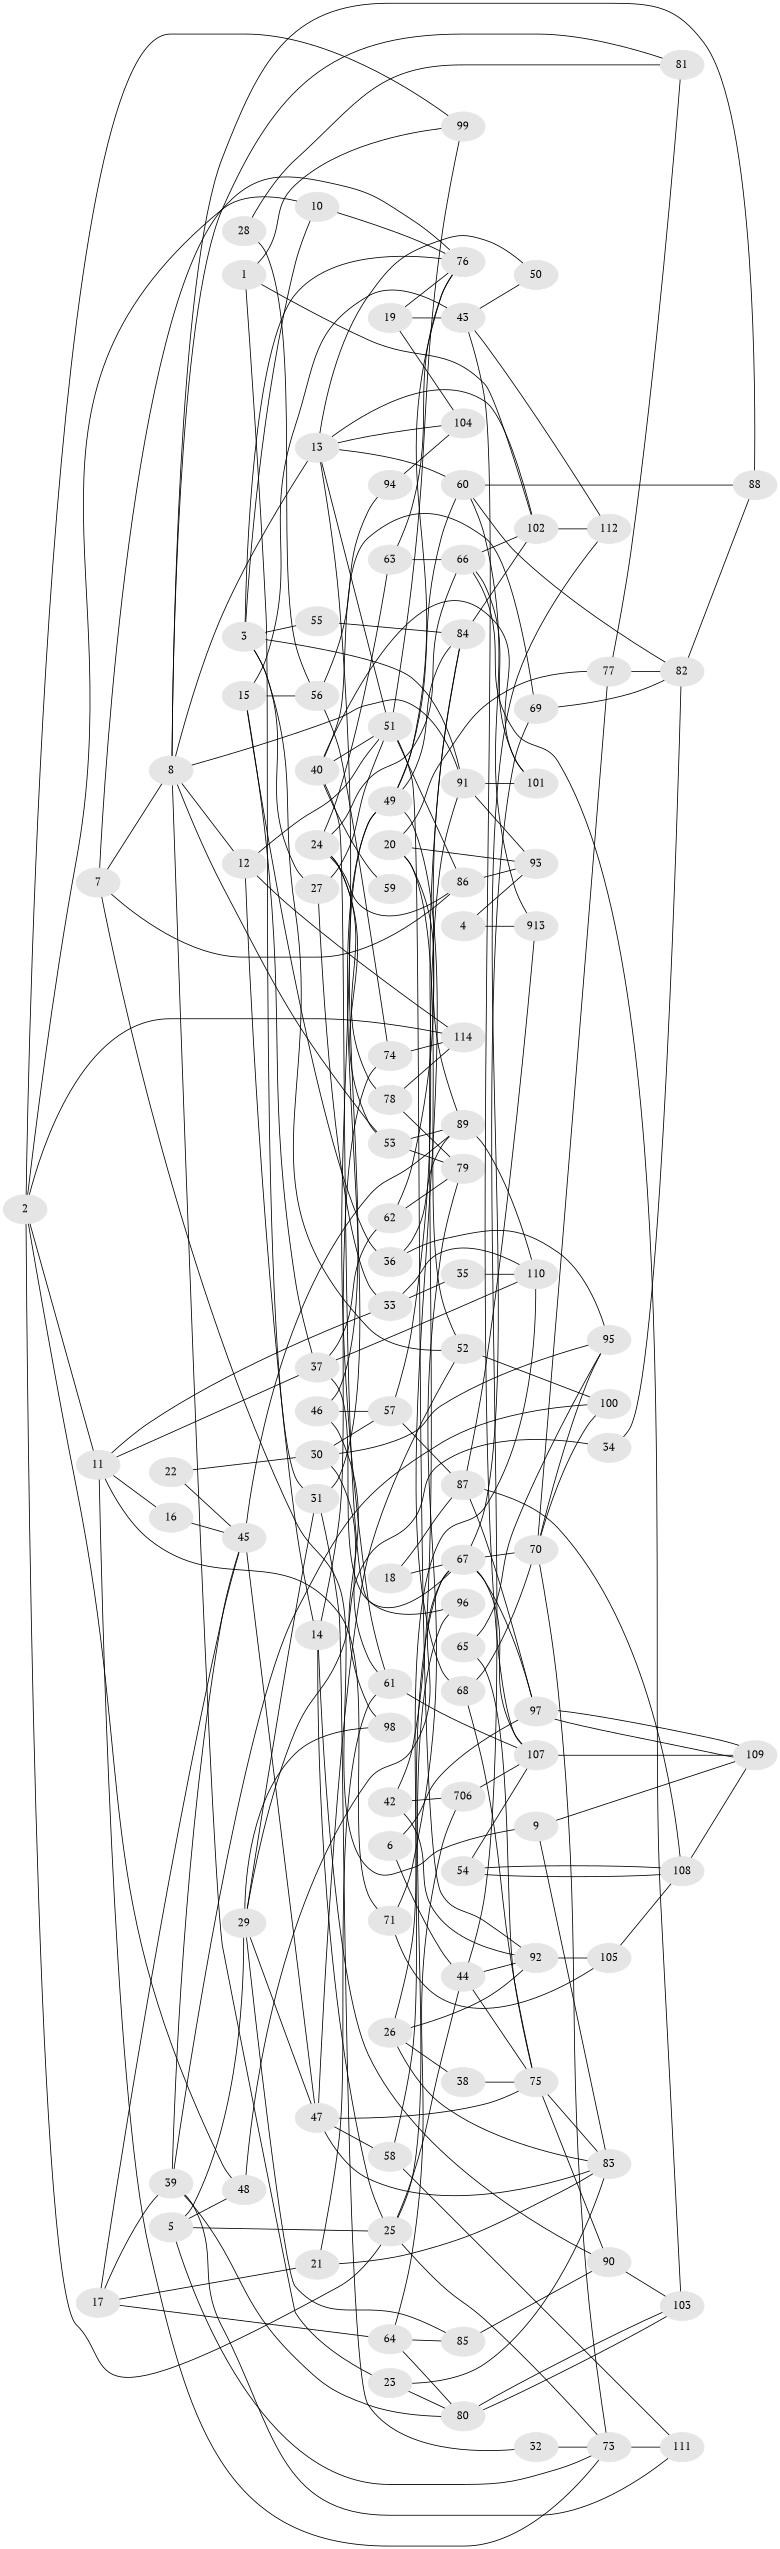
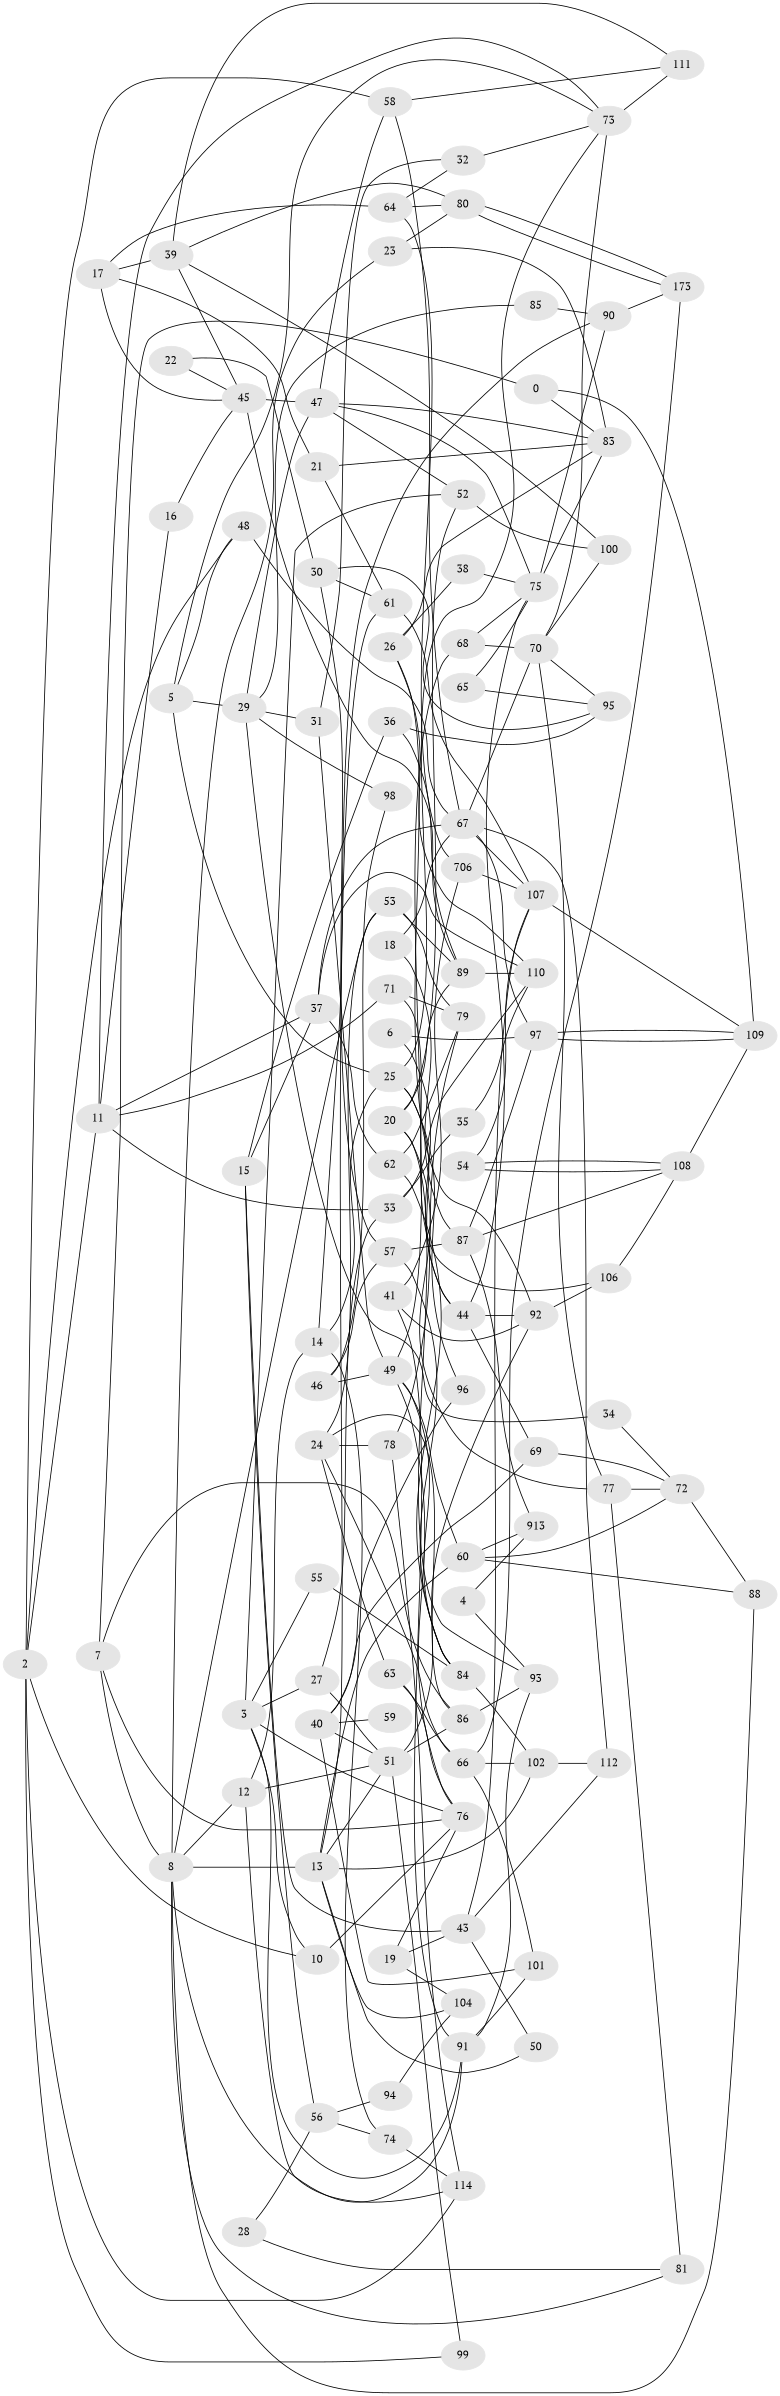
  graph {
    fontname="PT Serif"
    rankdir=LR
    node [color=gray90 fontname="PT Serif" style=filled]
    edge [fontname="PT Serif"]
-   1
    31
    99
    102
    32
    49
    112
    2
    10
    11
    25
    48
    114
    76
    73
    16
    33
    37
    71
    44
    96
    67
    3
    27
    52
    55
    91
    51
    100
    84
    93
    101
    4
    n34 [label=913]
    5
    29
    34
    47
    85
    98
    111
    6
    97
    92
    75
    69
    109
    7
    8
-   9
+   9 [label=0]
    86
    12
    13
    23
    53
    81
    88
    83
    14
    50
    60
    61
    104
    80
    89
    79
    45
    110
    35
    62
-   105
+   105 [label=106]
    74
    90
-   82
+   82 [label=72]
    107
-   103
+   103 [label=173]
    15
    36
    43
    56
    95
    94
    17
    21
    39
    64
    n87 [label=706]
    18
    87
    70
    108
    19
    20
    77
    22
    30
    57
    24
    63
    66
    78
    26
    38
    28
    58
    68
    40
    59
-   42
+   42 [label=41]
    46
    54
    65
-   1 -- 31
-   1 -- 99
-   1 -- 102
    31 -- 32
    31 -- 49
    102 -- 112
    32 -- 73
    49 -- 76
    49 -- 84
    49 -- 60
    49 -- 68
    2 -- 99
    2 -- 10
    2 -- 11
-   2 -- 25
+   2 -- 58
    2 -- 48
    2 -- 114
    10 -- 76
    11 -- 73
    11 -- 16
    11 -- 33
    11 -- 37
    11 -- 71
    25 -- 73
    25 -- 44
    25 -- 96
    48 -- 67
    73 -- 111
    16 -- 45
    33 -- 110
    33 -- 35
    37 -- 67
    37 -- 110
    37 -- 62
    71 -- 79
    71 -- 105
    44 -- 92
    44 -- 75
    44 -- 69
    67 -- 112
    67 -- 97
    67 -- 107
    67 -- 70
    3 -- 10
    3 -- 76
    3 -- 27
    3 -- 52
    3 -- 55
    3 -- 91
    27 -- 33
    27 -- 51
    52 -- 100
    55 -- 84
    91 -- 93
    91 -- 101
    51 -- 99
    51 -- 92
    51 -- 86
    84 -- 102
    4 -- 93
    4 -- n34
    5 -- 25
    5 -- 48
    5 -- 73
    5 -- 29
    29 -- 31
    29 -- 34
    29 -- 47
    29 -- 85
    29 -- 98
    34 -- 82
    47 -- 52
    47 -- 75
    47 -- 83
    47 -- 58
    85 -- 90
    6 -- 44
    6 -- 97
    97 -- 109
    97 -- 109
    92 -- 105
    75 -- 83
    75 -- 90
    69 -- 82
    7 -- 76
    7 -- 8
    7 -- 9
    7 -- 86
    8 -- 91
    8 -- 12
    8 -- 13
    8 -- 23
    8 -- 53
    8 -- 81
    8 -- 88
    9 -- 109
    9 -- 83
    86 -- 93
    12 -- 114
    12 -- 51
    12 -- 14
    13 -- 102
    13 -- 51
    13 -- 50
    13 -- 60
    13 -- 61
    13 -- 104
    23 -- 83
    23 -- 80
    53 -- 89
    53 -- 79
    14 -- 25
    14 -- 74
    14 -- 90
    60 -- n34
    60 -- 88
    60 -- 82
    61 -- 107
    80 -- 103
    80 -- 103
    89 -- 110
    45 -- 47
    45 -- 89
    35 -- 110
    62 -- 84
    62 -- 79
    105 -- 108
    74 -- 114
    90 -- 103
    82 -- 88
    107 -- 109
    15 -- 37
    15 -- 36
    15 -- 43
    15 -- 56
    36 -- 89
    36 -- 95
    43 -- 112
    43 -- 50
    43 -- 107
    56 -- 74
    56 -- 94
    94 -- 104
    17 -- 45
    17 -- 21
    17 -- 39
    17 -- 64
    21 -- 83
    21 -- 61
    39 -- 100
    39 -- 111
    39 -- 80
    39 -- 45
-   64 -- 85
+   64 -- 32
    64 -- 80
    64 -- n87
    n87 -- 107
    18 -- 67
    18 -- 87
    87 -- n34
    87 -- 97
    87 -- 108
    70 -- 73
    70 -- 100
    70 -- 95
    70 -- 77
    108 -- 109
    19 -- 76
    19 -- 104
    19 -- 43
    20 -- 52
    20 -- 93
    20 -- 89
    20 -- 77
    77 -- 81
    77 -- 82
    22 -- 45
    22 -- 30
    30 -- 61
    30 -- 95
    30 -- 57
    57 -- 84
    57 -- 87
    24 -- 86
    24 -- 53
    24 -- 63
    24 -- 66
    24 -- 78
    63 -- 76
    63 -- 66
    66 -- 102
    66 -- 101
    66 -- 103
    78 -- 114
    78 -- 79
    26 -- 92
    26 -- 83
    26 -- 110
    26 -- 38
    38 -- 75
    28 -- 81
    28 -- 56
    58 -- 67
    58 -- 111
    68 -- 75
    68 -- 70
    40 -- 96
    40 -- 51
    40 -- 101
    40 -- 69
    40 -- 59
    42 -- 91
    42 -- 92
    42 -- n87
    46 -- 49
    46 -- 98
    46 -- 57
    54 -- 107
    54 -- 108
    54 -- 108
    65 -- 75
    65 -- 95
  }
